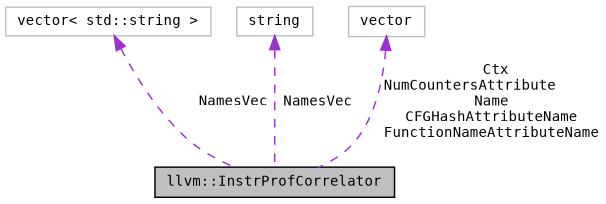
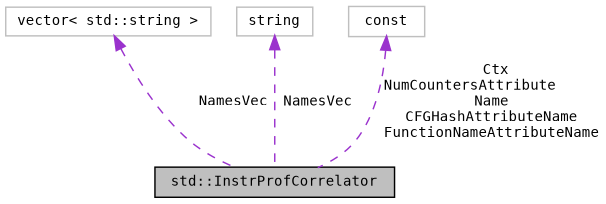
  digraph {
    fontname="DejaVu Sans Mono"
    node [color=grey75 fontname="DejaVu Sans Mono" fontsize=10 shape=record]
    edge [color=darkorchid3 dir=back fontname="DejaVu Sans Mono" fontsize=10 labelfontname=Helvetica labelfontsize=10 style=dashed]
-   n1 [color=black fillcolor=grey75 fontcolor=black height=0.2 label="llvm::InstrProfCorrelator" style=filled width=0.4]
+   n1 [color=black fillcolor=grey75 fontcolor=black height=0.2 label="std::InstrProfCorrelator" style=filled width=0.4]
    n2 [height=0.2 label="vector\< std::string \>" width=0.4]
    n3 [height=0.2 label=string width=0.4]
-   n4 [height=0.2 label=vector width=0.4]
+   n4 [height=0.2 label=const width=0.4]
    n2 -> n1 [label=" NamesVec"]
    n3 -> n1 [label=" NamesVec"]
    n4 -> n1 [label=" Ctx\nNumCountersAttribute\lName\nCFGHashAttributeName\nFunctionNameAttributeName"]
  }
